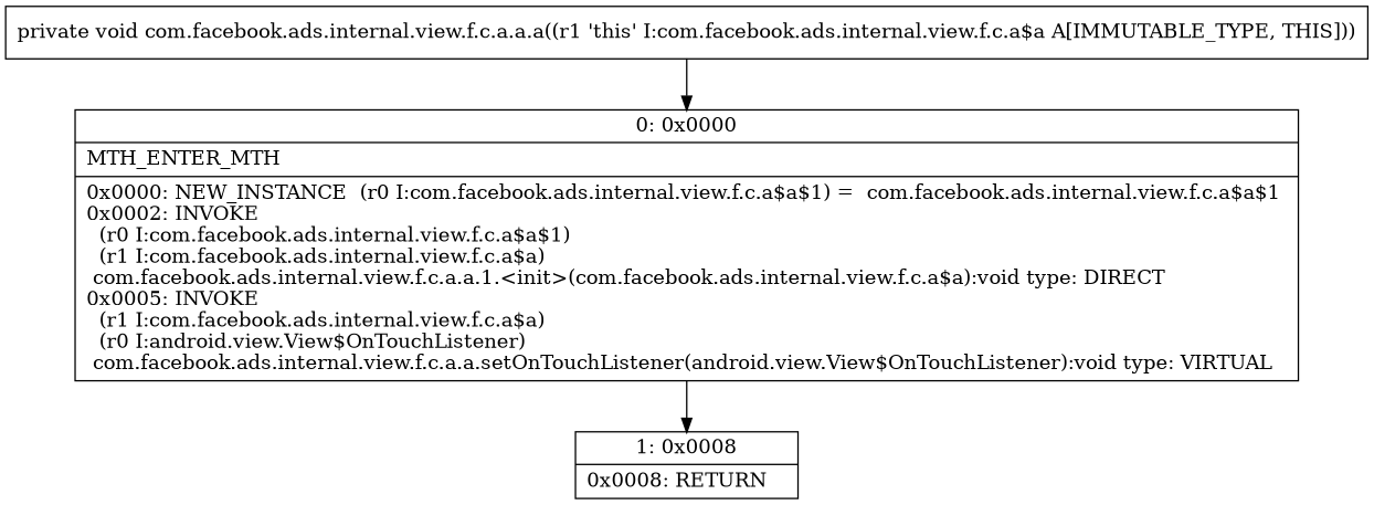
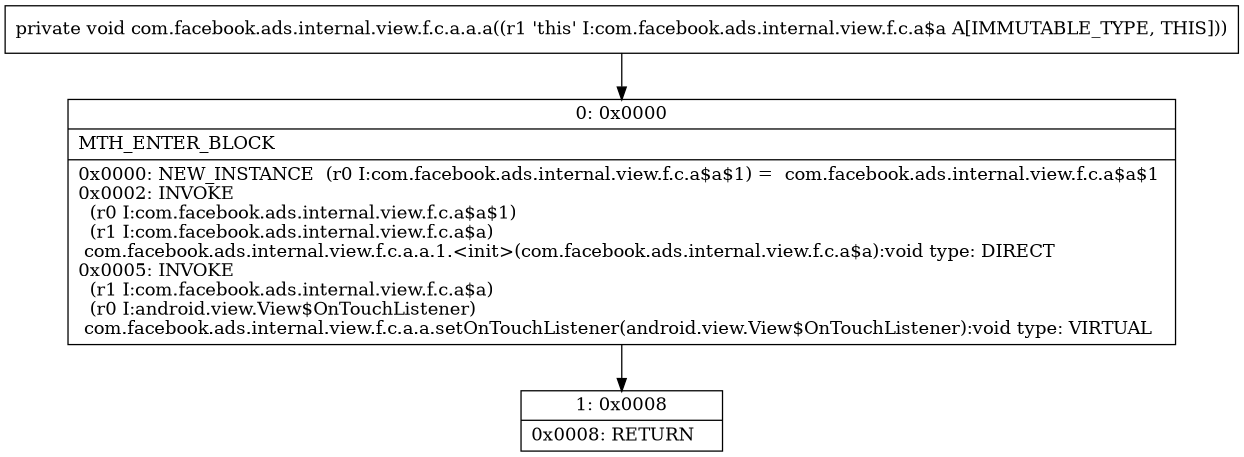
  digraph {
    node [shape=record]
-   n1 [label="{0\:\ 0x0000|MTH_ENTER_MTH\l|0x0000: NEW_INSTANCE  (r0 I:com.facebook.ads.internal.view.f.c.a$a$1) =  com.facebook.ads.internal.view.f.c.a$a$1 \l0x0002: INVOKE  \l  (r0 I:com.facebook.ads.internal.view.f.c.a$a$1)\l  (r1 I:com.facebook.ads.internal.view.f.c.a$a)\l com.facebook.ads.internal.view.f.c.a.a.1.\<init\>(com.facebook.ads.internal.view.f.c.a$a):void type: DIRECT \l0x0005: INVOKE  \l  (r1 I:com.facebook.ads.internal.view.f.c.a$a)\l  (r0 I:android.view.View$OnTouchListener)\l com.facebook.ads.internal.view.f.c.a.a.setOnTouchListener(android.view.View$OnTouchListener):void type: VIRTUAL \l}"]
+   n1 [label="{0\:\ 0x0000|MTH_ENTER_BLOCK\l|0x0000: NEW_INSTANCE  (r0 I:com.facebook.ads.internal.view.f.c.a$a$1) =  com.facebook.ads.internal.view.f.c.a$a$1 \l0x0002: INVOKE  \l  (r0 I:com.facebook.ads.internal.view.f.c.a$a$1)\l  (r1 I:com.facebook.ads.internal.view.f.c.a$a)\l com.facebook.ads.internal.view.f.c.a.a.1.\<init\>(com.facebook.ads.internal.view.f.c.a$a):void type: DIRECT \l0x0005: INVOKE  \l  (r1 I:com.facebook.ads.internal.view.f.c.a$a)\l  (r0 I:android.view.View$OnTouchListener)\l com.facebook.ads.internal.view.f.c.a.a.setOnTouchListener(android.view.View$OnTouchListener):void type: VIRTUAL \l}"]
    n2 [label="{1\:\ 0x0008|0x0008: RETURN   \l}"]
    n3 [label="{private void com.facebook.ads.internal.view.f.c.a.a.a((r1 'this' I:com.facebook.ads.internal.view.f.c.a$a A[IMMUTABLE_TYPE, THIS])) }"]
    n1 -> n2
    n3 -> n1
  }
